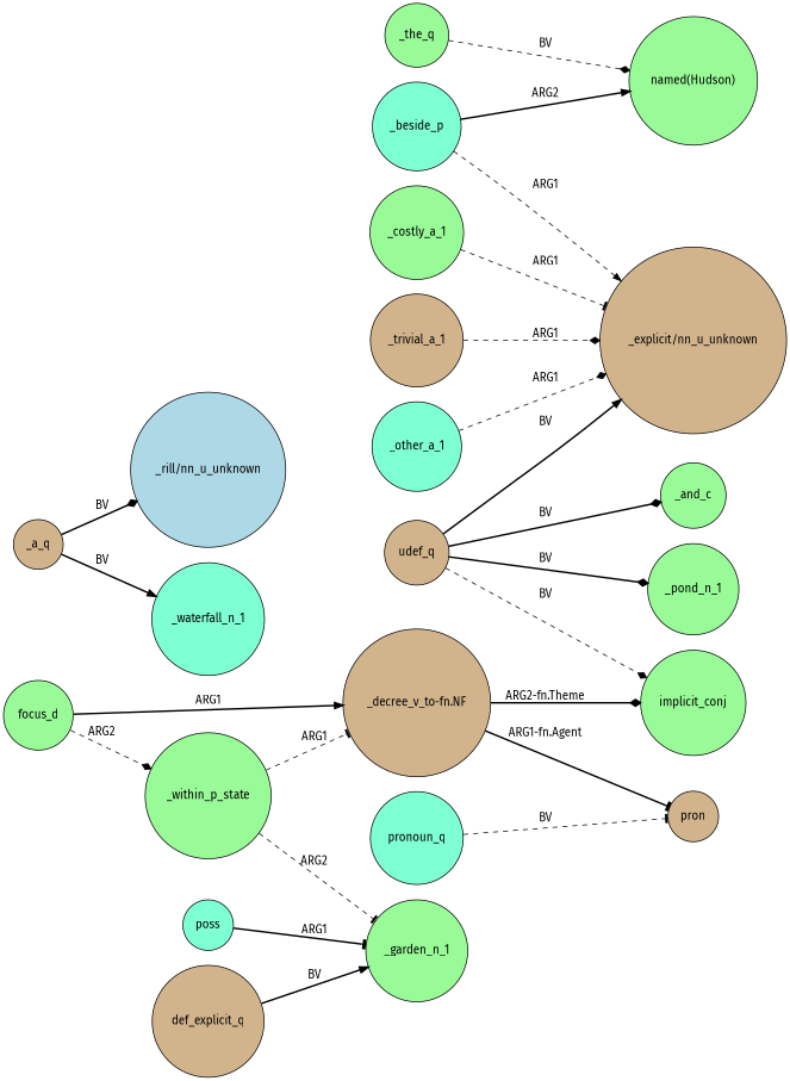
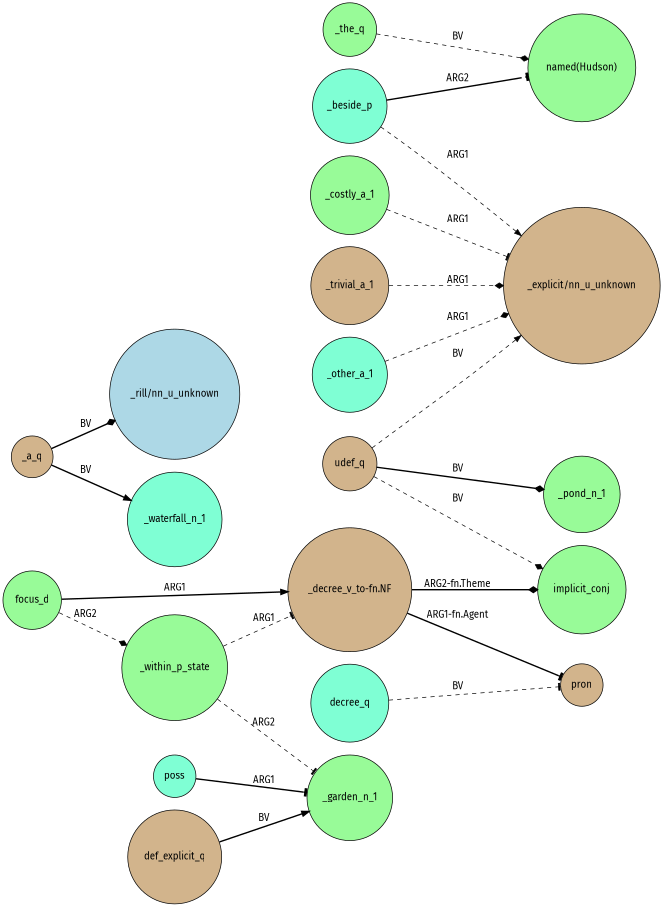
  digraph {
    fontname="Fira Sans"
    rankdir=LR
    node [fillcolor=palegreen fontname="Fira Sans" shape=circle style=filled]
    edge [arrowhead=diamond fontname="Fira Sans" style=bold]
    _the_q
    "named(Hudson)"
    _beside_p [fillcolor=aquamarine]
    n4 [fillcolor=tan label="_explicit/nn_u_unknown"]
    _a_q [fillcolor=tan]
    "_rill/nn_u_unknown" [fillcolor=lightblue]
    _waterfall_n_1 [fillcolor=aquamarine]
    udef_q [fillcolor=tan]
    _pond_n_1
    implicit_conj
-   _and_c
    poss [fillcolor=aquamarine]
    _garden_n_1
    pron [fillcolor=tan]
    _other_a_1 [fillcolor=aquamarine]
    _within_p_state
    "_decree_v_to-fn.NF" [fillcolor=tan]
    _costly_a_1
-   pronoun_q [fillcolor=aquamarine]
+   pronoun_q [fillcolor=aquamarine label=decree_q]
    def_explicit_q [fillcolor=tan]
    focus_d
    _trivial_a_1 [fillcolor=tan]
    _the_q -> "named(Hudson)" [label=BV style=dashed]
-   _beside_p -> "named(Hudson)" [arrowhead=normal label=ARG2]
+   _beside_p -> "named(Hudson)" [arrowhead=tee label=ARG2]
    _beside_p -> n4 [arrowhead=normal label=ARG1 style=dashed]
    _a_q -> "_rill/nn_u_unknown" [label=BV]
    _a_q -> _waterfall_n_1 [arrowhead=normal label=BV]
-   udef_q -> n4 [arrowhead=normal label=BV]
+   udef_q -> n4 [arrowhead=normal label=BV style=dashed]
    udef_q -> _pond_n_1 [label=BV]
    udef_q -> implicit_conj [label=BV style=dashed]
-   udef_q -> _and_c [label=BV]
    poss -> _garden_n_1 [arrowhead=tee label=ARG1]
    _other_a_1 -> n4 [label=ARG1 style=dashed]
    _within_p_state -> _garden_n_1 [arrowhead=tee label=ARG2 style=dashed]
    _within_p_state -> "_decree_v_to-fn.NF" [arrowhead=tee label=ARG1 style=dashed]
    "_decree_v_to-fn.NF" -> implicit_conj [label="ARG2-fn.Theme"]
    "_decree_v_to-fn.NF" -> pron [arrowhead=tee label="ARG1-fn.Agent"]
    _costly_a_1 -> n4 [arrowhead=tee label=ARG1 style=dashed]
    pronoun_q -> pron [arrowhead=tee label=BV style=dashed]
    def_explicit_q -> _garden_n_1 [arrowhead=normal label=BV]
    focus_d -> _within_p_state [label=ARG2 style=dashed]
    focus_d -> "_decree_v_to-fn.NF" [arrowhead=normal label=ARG1]
    _trivial_a_1 -> n4 [label=ARG1 style=dashed]
  }
